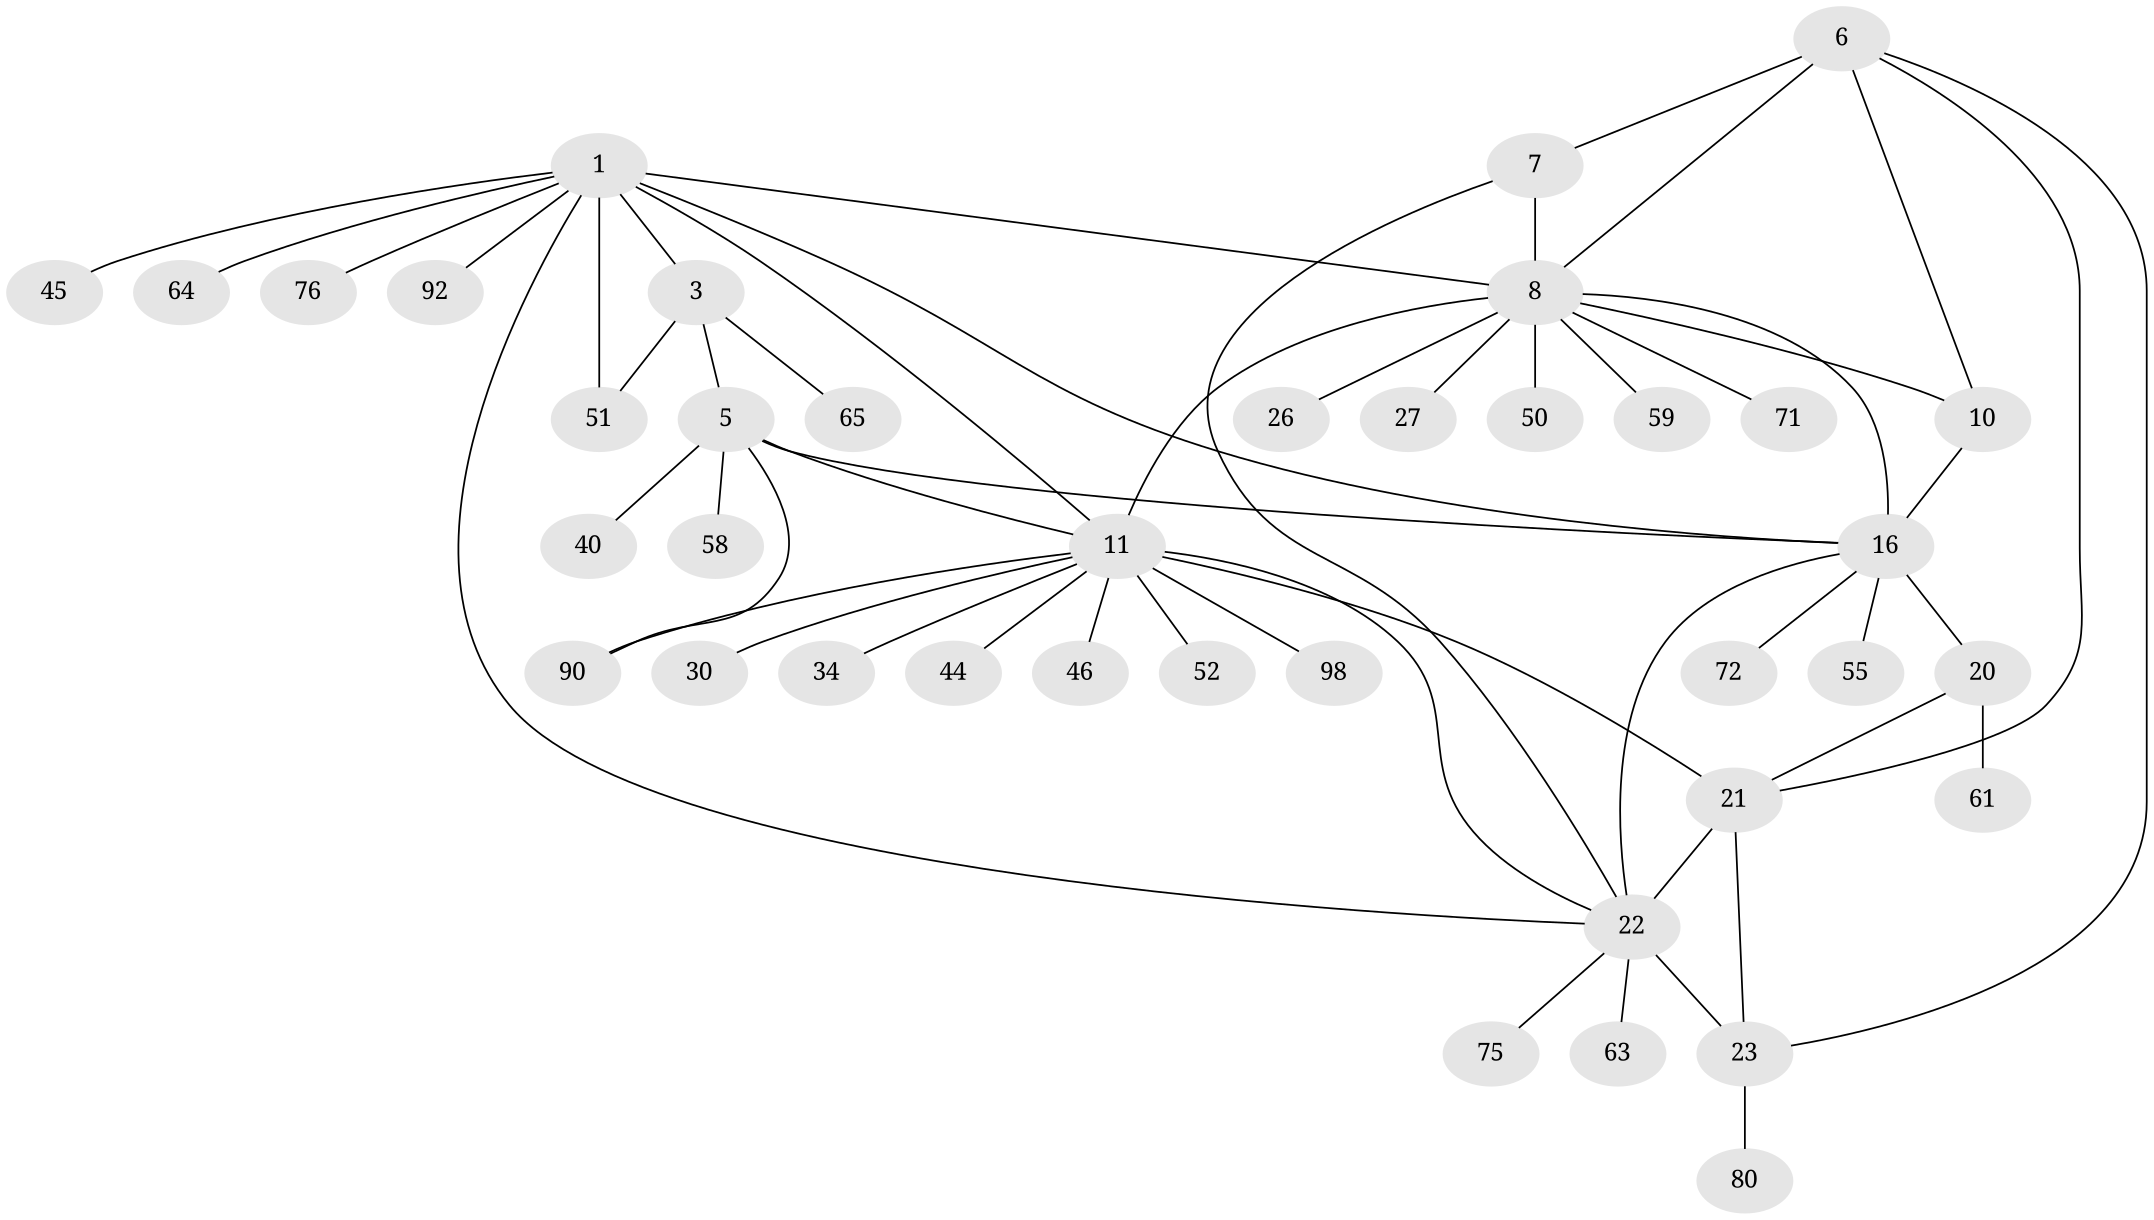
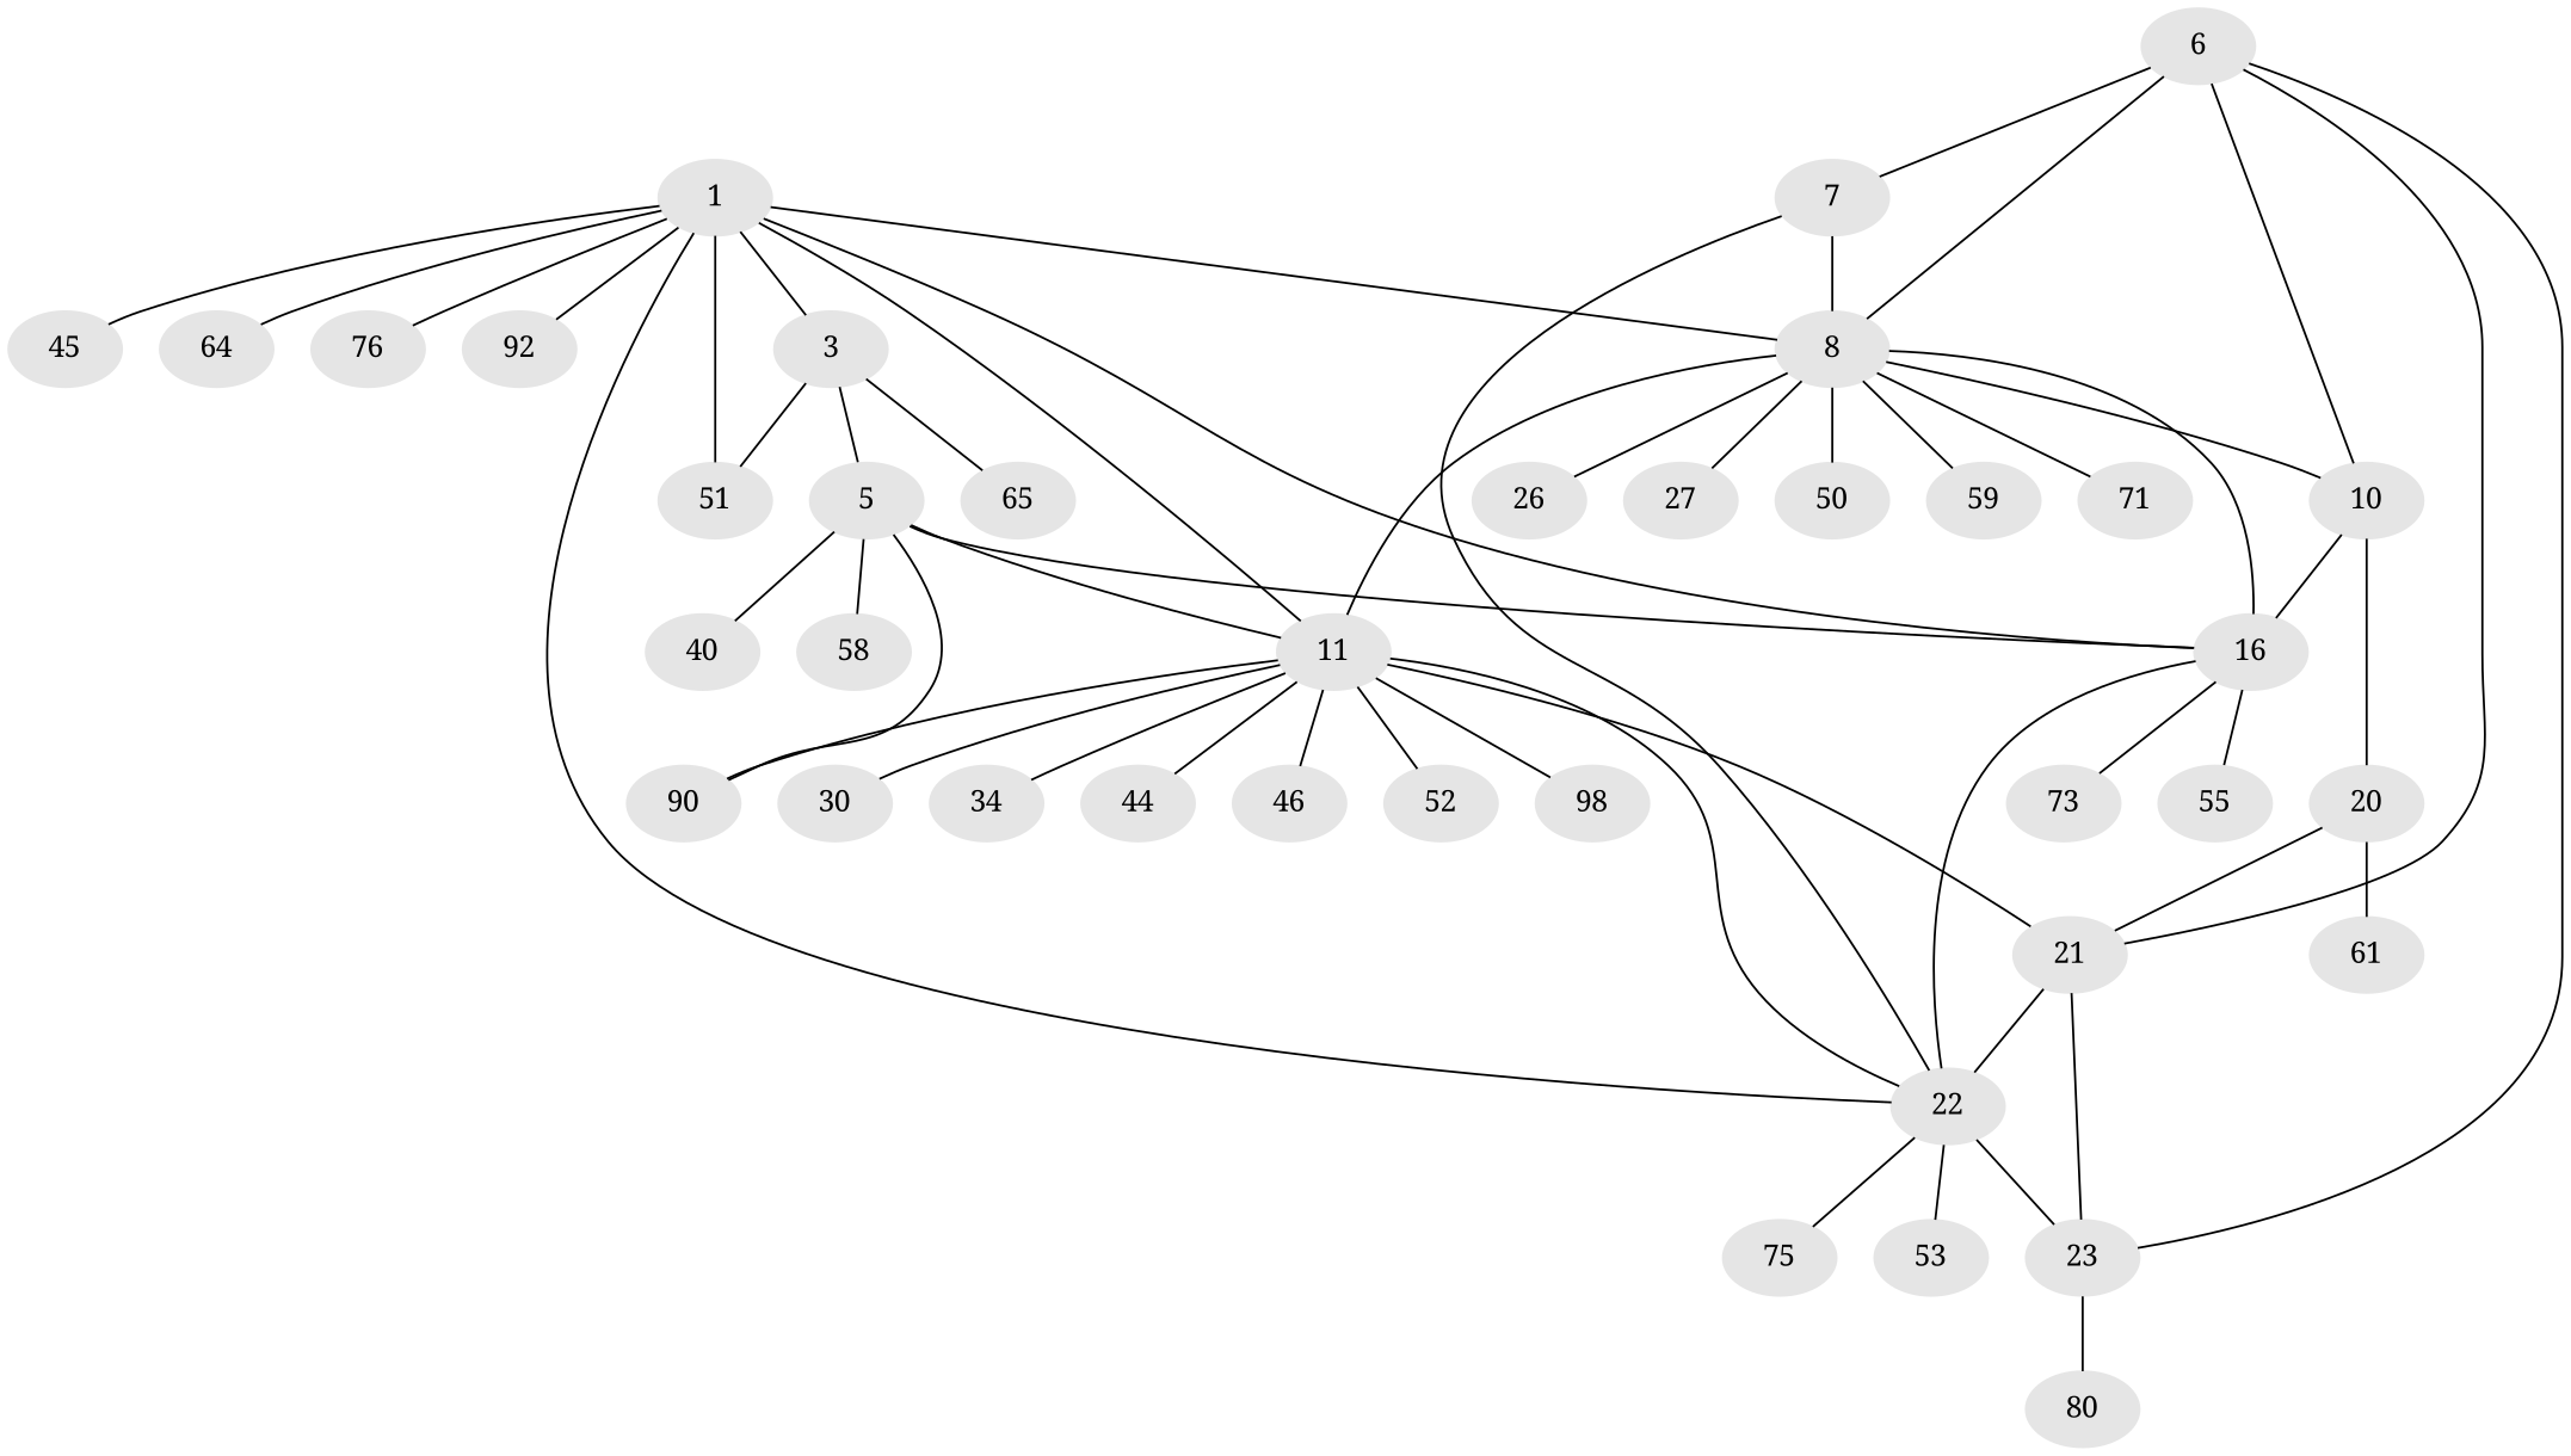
  graph {
    fontname="Noto Serif"
    node [color=gray90 fontname="Noto Serif" style=filled]
    edge [fontname="Noto Serif"]
    1 [super="+2+36+32+4"]
    3 [super="+39"]
    8 [super="+9"]
    11 [super="+54+13+35"]
    16 [super="+53+29+18+17+79"]
    22 [super="+24+100+96+42"]
    45
    64
    76
    92
    51
    5
    65
    40
    58
    90
    10 [super="+56+62+89"]
    26
    27 [super="+88"]
    50 [super="+68"]
    59
    71
    21
    30 [super="+37+60+49"]
    34
    44
    46
    52 [super="+85"]
    98
    20 [super="+43"]
    55 [super="+77"]
-   72
+   72 [label=73]
    23 [super="+33+38+97"]
-   63
+   63 [label=53]
    75
    6 [super="+86+25"]
    7 [super="+41"]
    80
    61
    1 -- 3 [weight=3]
    1 -- 8
    1 -- 11
    1 -- 16
    1 -- 22
    1 -- 45
    1 -- 64
    1 -- 76
    1 -- 92
    1 -- 51 [weight=3]
    3 -- 51
    3 -- 5
    3 -- 65
    8 -- 11 [weight=5]
    8 -- 16 [weight=2]
    8 -- 10 [weight=2]
    8 -- 26
    8 -- 27
    8 -- 50
    8 -- 59
    8 -- 71
    11 -- 22
    11 -- 90
    11 -- 21
    11 -- 30
    11 -- 34
    11 -- 44
    11 -- 46
    11 -- 52
    11 -- 98
    16 -- 22 [weight=2]
-   16 -- 20 [weight=4]
+   10 -- 20 [weight=4]
    16 -- 55
    16 -- 72
    22 -- 23 [weight=2]
    22 -- 63
    22 -- 75
    5 -- 11
    5 -- 16
    5 -- 40
    5 -- 58
    5 -- 90
    10 -- 16
    21 -- 22 [weight=2]
    21 -- 23
    20 -- 21
    20 -- 61
    23 -- 80
    6 -- 8 [weight=2]
    6 -- 10
    6 -- 21
    6 -- 23
    6 -- 7
    7 -- 8 [weight=2]
    7 -- 22
  }
